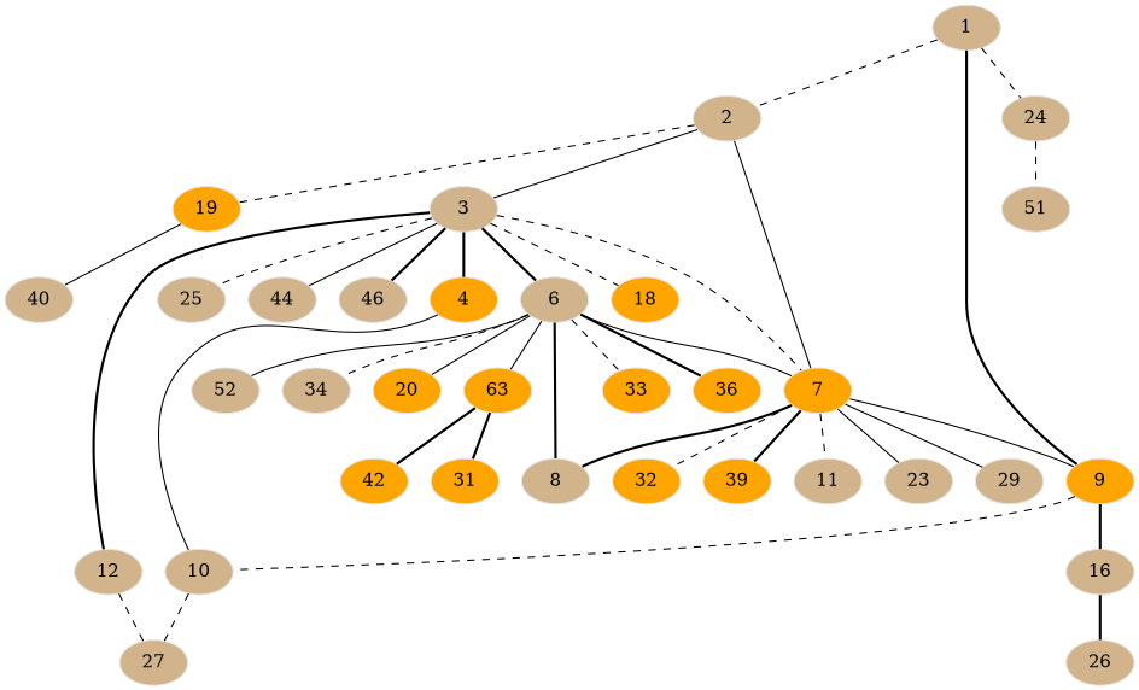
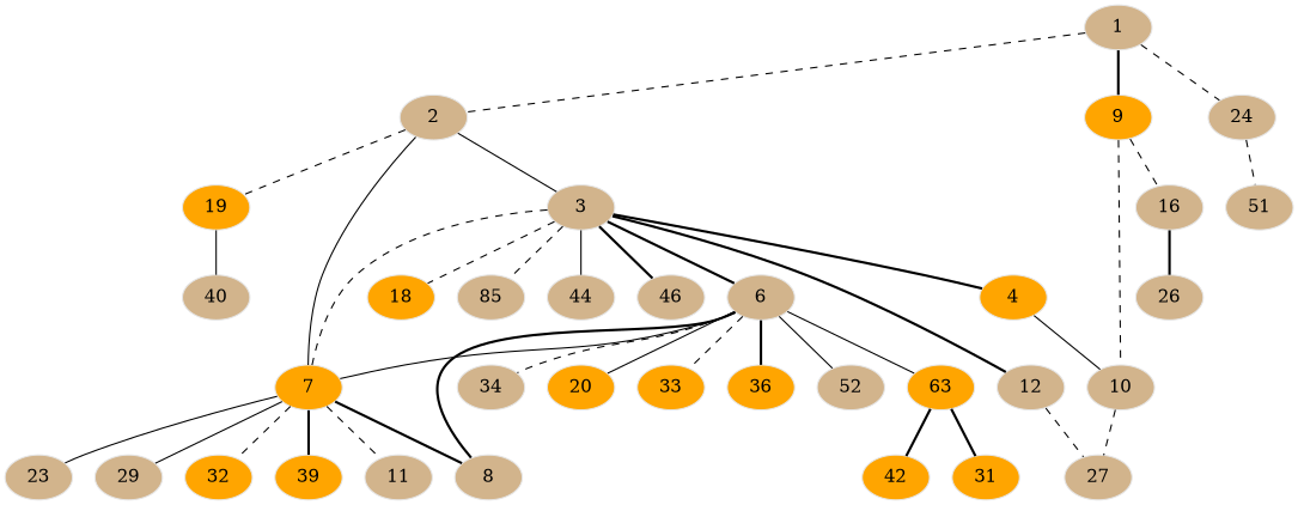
  graph {
    node [color=gray90 fillcolor=tan style=filled]
    edge [style=dashed]
    1 [super="+22"]
    2
    9 [fillcolor=orange super="+17"]
    24 [super="+34"]
    3 [super="+47"]
    7 [fillcolor=orange super="+50"]
    19 [fillcolor=orange super="+43"]
    10 [super="+35"]
    16 [super="+28"]
    51
    4 [fillcolor=orange]
    6 [super="+37"]
    12
    18 [fillcolor=orange super="+21"]
-   25 [super="+48"]
+   25 [super="+48" label=85]
    44
    46
    8 [super="+41"]
    11 [super="+38"]
    23
    29
    32 [fillcolor=orange]
    39 [fillcolor=orange]
    40
    n25 [fillcolor=orange label=63 super="+15"]
    n26 [label=34]
    20 [fillcolor=orange]
    33 [fillcolor=orange]
    36 [fillcolor=orange super="+45"]
    52
    27 [super="+30"]
    31 [fillcolor=orange super="+49"]
    42 [fillcolor=orange]
    26
    1 -- 2
    1 -- 9 [style=bold]
    1 -- 24
    2 -- 3 [style=solid]
    2 -- 7 [style=solid]
    2 -- 19
    9 -- 10
-   9 -- 16 [style=bold]
+   9 -- 16
    24 -- 51
    3 -- 7
    3 -- 4 [style=bold]
    3 -- 6 [style=bold]
    3 -- 12 [style=bold]
    3 -- 18
    3 -- 25
    3 -- 44 [style=solid]
    3 -- 46 [style=bold]
-   7 -- 9 [style=solid]
    7 -- 8 [style=bold]
    7 -- 11
    7 -- 23 [style=solid]
    7 -- 29 [style=solid]
    7 -- 32
    7 -- 39 [style=bold]
    19 -- 40 [style=solid]
    10 -- 27
    16 -- 26 [style=bold]
    4 -- 10 [style=solid]
    6 -- 7 [style=solid]
    6 -- 8 [style=bold]
    6 -- n25 [style=solid]
    6 -- n26
    6 -- 20 [style=solid]
    6 -- 33
    6 -- 36 [style=bold]
    6 -- 52 [style=solid]
    12 -- 27
    n25 -- 31 [style=bold]
    n25 -- 42 [style=bold]
  }
